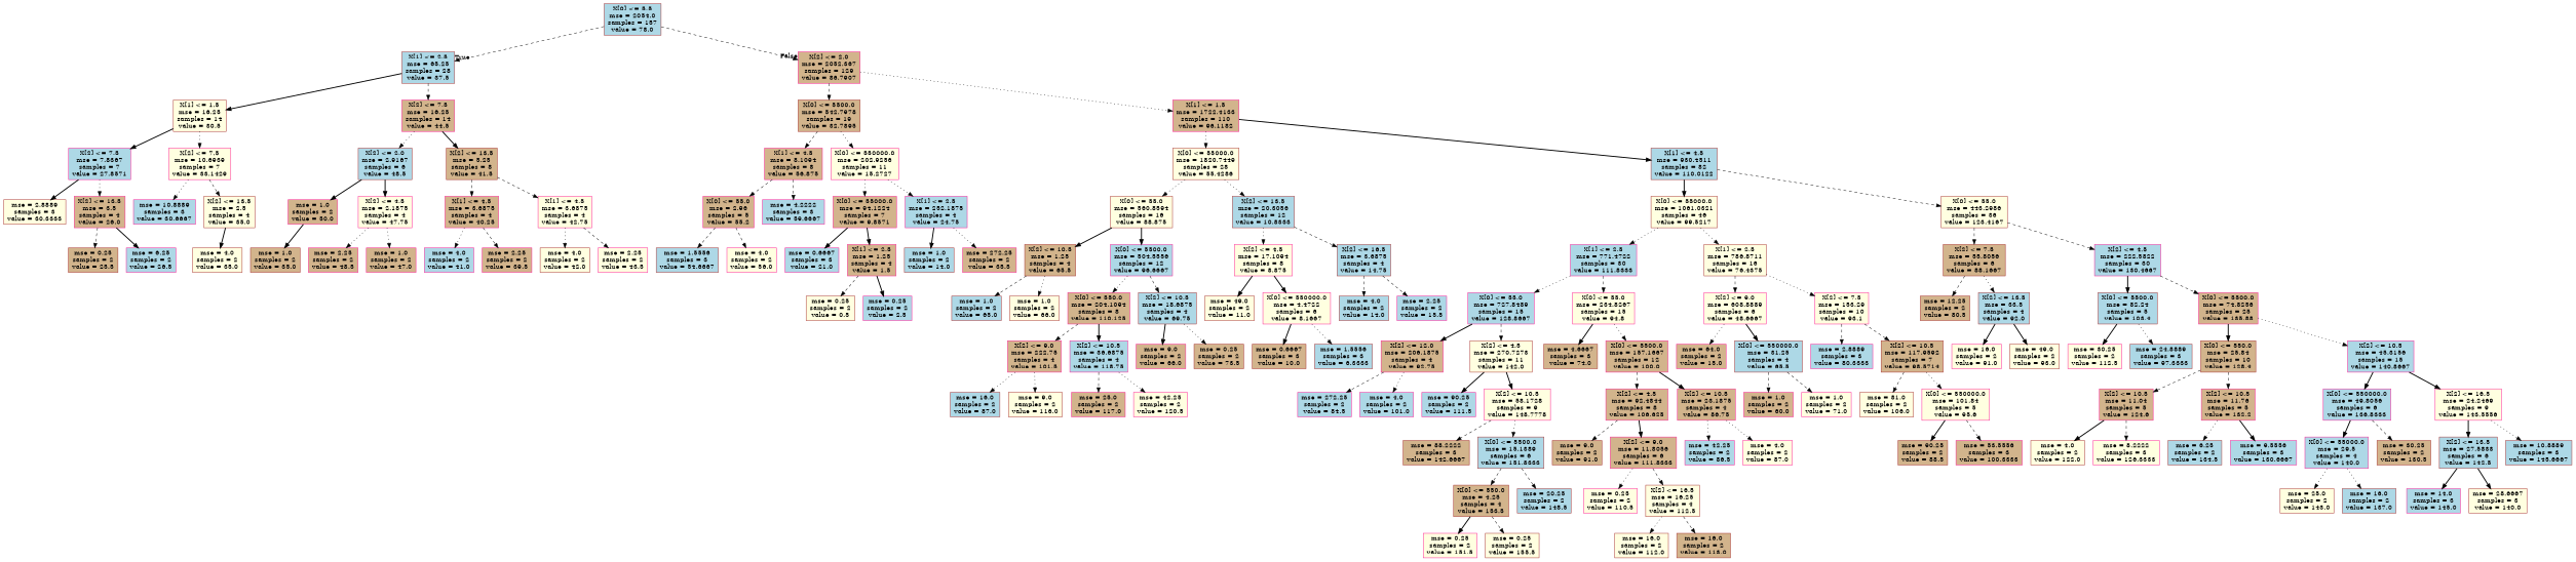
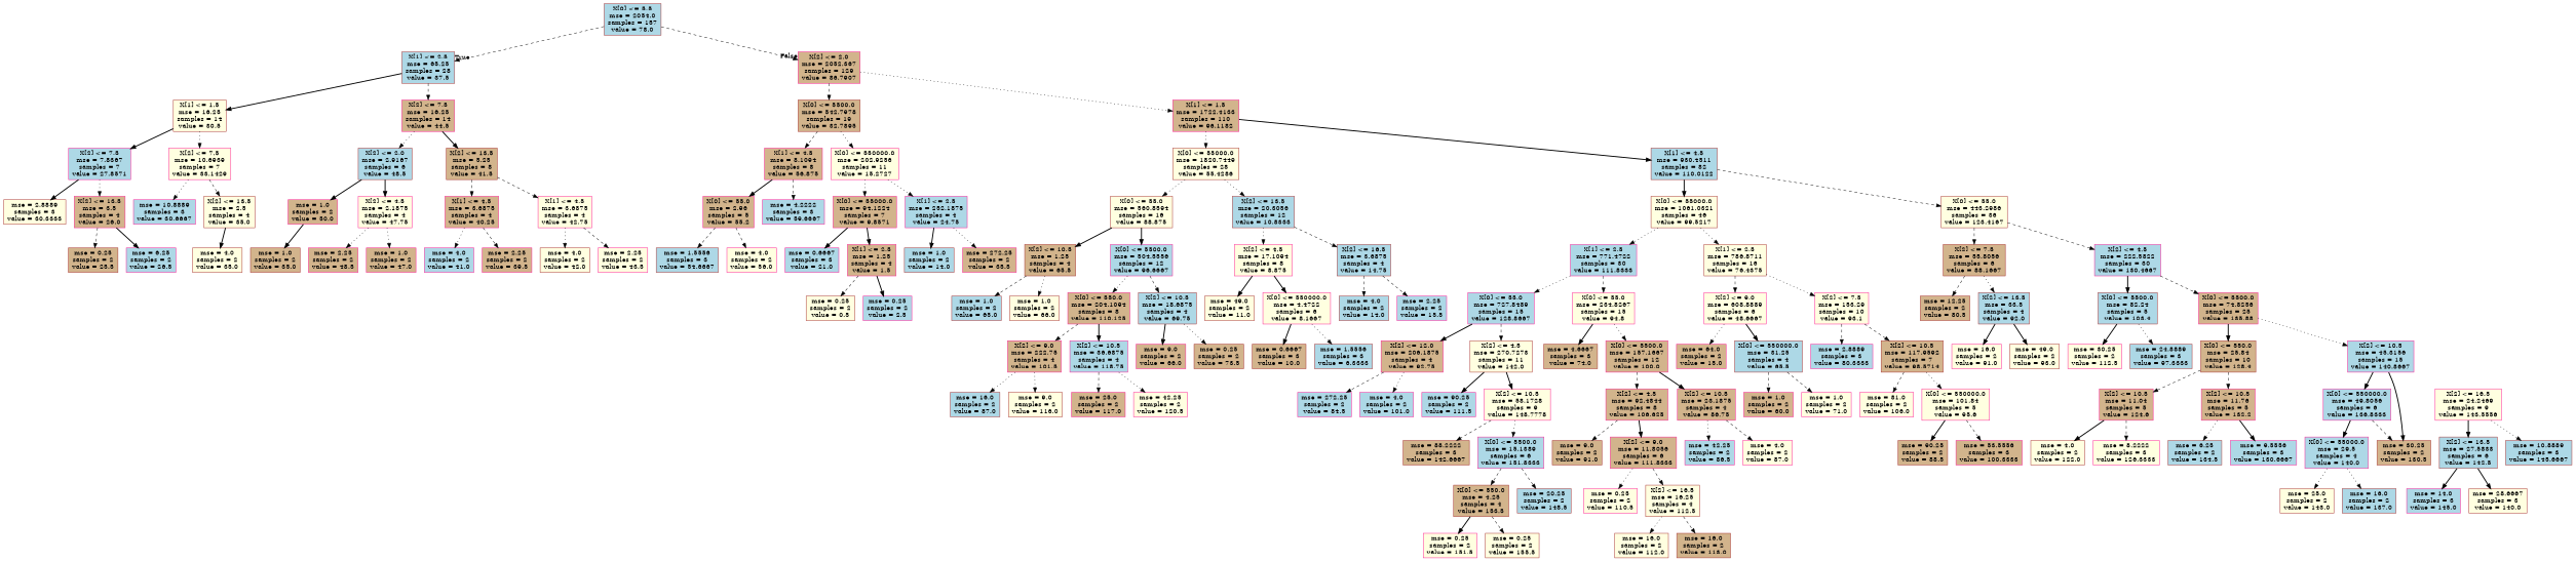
  digraph {
    node [color=deeppink fillcolor=lightblue shape=box style=filled]
    edge [style=dashed]
    n1 [color=brown label="X[0] <= 5.5\nmse = 2054.0\nsamples = 157\nvalue = 78.0"]
    n2 [color=brown label="X[1] <= 2.5\nmse = 65.25\nsamples = 28\nvalue = 37.5"]
    n3 [fillcolor=tan label="X[2] <= 2.0\nmse = 2052.367\nsamples = 129\nvalue = 86.7907"]
    n4 [color=brown fillcolor=lightyellow label="X[1] <= 1.5\nmse = 16.25\nsamples = 14\nvalue = 30.5"]
    n5 [fillcolor=tan label="X[2] <= 7.5\nmse = 16.25\nsamples = 14\nvalue = 44.5"]
    n6 [color=brown fillcolor=tan label="X[0] <= 5500.0\nmse = 542.7978\nsamples = 19\nvalue = 32.7895"]
    n7 [fillcolor=tan label="X[1] <= 1.5\nmse = 1722.4133\nsamples = 110\nvalue = 96.1182"]
    n8 [label="X[2] <= 7.5\nmse = 7.8367\nsamples = 7\nvalue = 27.8571"]
    n9 [fillcolor=lightyellow label="X[2] <= 7.5\nmse = 10.6939\nsamples = 7\nvalue = 33.1429"]
    n10 [color=brown label="X[2] <= 2.0\nmse = 2.9167\nsamples = 6\nvalue = 48.5"]
    n11 [color=brown fillcolor=tan label="X[2] <= 13.5\nmse = 5.25\nsamples = 8\nvalue = 41.5"]
    n12 [color=brown fillcolor=lightyellow label="mse = 2.8889\nsamples = 3\nvalue = 30.3333"]
    n13 [fillcolor=tan label="X[2] <= 13.5\nmse = 3.5\nsamples = 4\nvalue = 26.0"]
    n14 [label="mse = 10.8889\nsamples = 3\nvalue = 30.6667"]
    n15 [color=brown fillcolor=lightyellow label="X[2] <= 13.5\nmse = 2.5\nsamples = 4\nvalue = 35.0"]
    n16 [color=brown fillcolor=tan label="mse = 0.25\nsamples = 2\nvalue = 25.5"]
    n17 [label="mse = 6.25\nsamples = 2\nvalue = 26.5"]
    n18 [color=brown fillcolor=lightyellow label="mse = 4.0\nsamples = 2\nvalue = 35.0"]
    n19 [color=brown fillcolor=tan label="mse = 1.0\nsamples = 2\nvalue = 35.0"]
    n20 [fillcolor=tan label="mse = 1.0\nsamples = 2\nvalue = 50.0"]
    n21 [fillcolor=lightyellow label="X[2] <= 4.5\nmse = 2.1875\nsamples = 4\nvalue = 47.75"]
    n22 [fillcolor=tan label="X[1] <= 4.5\nmse = 3.6875\nsamples = 4\nvalue = 40.25"]
    n23 [fillcolor=lightyellow label="X[1] <= 4.5\nmse = 3.6875\nsamples = 4\nvalue = 42.75"]
    n24 [fillcolor=tan label="mse = 2.25\nsamples = 2\nvalue = 48.5"]
    n25 [fillcolor=tan label="mse = 1.0\nsamples = 2\nvalue = 47.0"]
    n26 [label="mse = 4.0\nsamples = 2\nvalue = 41.0"]
    n27 [fillcolor=tan label="mse = 2.25\nsamples = 2\nvalue = 39.5"]
    n28 [color=brown fillcolor=lightyellow label="mse = 4.0\nsamples = 2\nvalue = 42.0"]
    n29 [fillcolor=lightyellow label="mse = 2.25\nsamples = 2\nvalue = 43.5"]
    n30 [fillcolor=tan label="X[1] <= 4.5\nmse = 8.1094\nsamples = 8\nvalue = 56.875"]
    n31 [fillcolor=lightyellow label="X[0] <= 550000.0\nmse = 202.9256\nsamples = 11\nvalue = 15.2727"]
    n32 [color=brown fillcolor=lightyellow label="X[0] <= 55000.0\nmse = 1820.7449\nsamples = 28\nvalue = 55.4286"]
    n33 [color=brown label="X[1] <= 4.5\nmse = 930.4511\nsamples = 82\nvalue = 110.0122"]
    n34 [fillcolor=tan label="X[0] <= 55.0\nmse = 2.96\nsamples = 5\nvalue = 55.2"]
    n35 [label="mse = 4.2222\nsamples = 3\nvalue = 59.6667"]
    n36 [fillcolor=tan label="X[0] <= 55000.0\nmse = 94.1224\nsamples = 7\nvalue = 9.8571"]
    n37 [label="X[1] <= 2.5\nmse = 252.1875\nsamples = 4\nvalue = 24.75"]
    n38 [color=brown label="mse = 1.5556\nsamples = 3\nvalue = 54.6667"]
    n39 [fillcolor=lightyellow label="mse = 4.0\nsamples = 2\nvalue = 56.0"]
    n40 [label="mse = 0.6667\nsamples = 3\nvalue = 21.0"]
    n41 [fillcolor=tan label="X[1] <= 2.5\nmse = 1.25\nsamples = 4\nvalue = 1.5"]
    n42 [color=brown label="mse = 1.0\nsamples = 2\nvalue = 14.0"]
    n43 [fillcolor=tan label="mse = 272.25\nsamples = 2\nvalue = 35.5"]
    n44 [color=brown fillcolor=lightyellow label="mse = 0.25\nsamples = 2\nvalue = 0.5"]
    n45 [label="mse = 0.25\nsamples = 2\nvalue = 2.5"]
    n46 [color=brown fillcolor=lightyellow label="X[0] <= 55.0\nmse = 560.8594\nsamples = 16\nvalue = 88.875"]
    n47 [color=brown label="X[2] <= 13.5\nmse = 20.3056\nsamples = 12\nvalue = 10.8333"]
    n48 [color=brown fillcolor=lightyellow label="X[0] <= 55000.0\nmse = 1061.0321\nsamples = 46\nvalue = 99.5217"]
    n49 [color=brown fillcolor=lightyellow label="X[0] <= 55.0\nmse = 443.2986\nsamples = 36\nvalue = 123.4167"]
    n50 [color=brown fillcolor=tan label="X[2] <= 10.5\nmse = 1.25\nsamples = 4\nvalue = 65.5"]
    n51 [label="X[0] <= 5500.0\nmse = 504.5556\nsamples = 12\nvalue = 96.6667"]
    n52 [fillcolor=lightyellow label="X[2] <= 4.5\nmse = 17.1094\nsamples = 8\nvalue = 8.875"]
    n53 [color=brown label="X[2] <= 16.5\nmse = 3.6875\nsamples = 4\nvalue = 14.75"]
    n54 [color=brown label="mse = 1.0\nsamples = 2\nvalue = 65.0"]
    n55 [color=brown fillcolor=lightyellow label="mse = 1.0\nsamples = 2\nvalue = 66.0"]
    n56 [fillcolor=tan label="X[0] <= 550.0\nmse = 204.1094\nsamples = 8\nvalue = 110.125"]
    n57 [color=brown label="X[2] <= 10.5\nmse = 18.6875\nsamples = 4\nvalue = 69.75"]
    n58 [fillcolor=tan label="X[2] <= 9.0\nmse = 222.75\nsamples = 4\nvalue = 101.5"]
    n59 [label="X[2] <= 10.5\nmse = 36.6875\nsamples = 4\nvalue = 118.75"]
    n60 [fillcolor=tan label="mse = 9.0\nsamples = 2\nvalue = 66.0"]
    n61 [color=brown fillcolor=tan label="mse = 0.25\nsamples = 2\nvalue = 73.5"]
    n62 [color=brown label="mse = 16.0\nsamples = 2\nvalue = 87.0"]
    n63 [color=brown fillcolor=lightyellow label="mse = 9.0\nsamples = 2\nvalue = 116.0"]
    n64 [fillcolor=tan label="mse = 25.0\nsamples = 2\nvalue = 117.0"]
    n65 [fillcolor=lightyellow label="mse = 42.25\nsamples = 2\nvalue = 120.5"]
    n66 [color=brown fillcolor=lightyellow label="mse = 49.0\nsamples = 2\nvalue = 11.0"]
    n67 [fillcolor=lightyellow label="X[0] <= 550000.0\nmse = 4.4722\nsamples = 6\nvalue = 8.1667"]
    n68 [color=brown label="mse = 4.0\nsamples = 2\nvalue = 14.0"]
    n69 [label="mse = 2.25\nsamples = 2\nvalue = 15.5"]
    n70 [color=brown fillcolor=tan label="mse = 0.6667\nsamples = 3\nvalue = 10.0"]
    n71 [color=brown label="mse = 1.5556\nsamples = 3\nvalue = 6.3333"]
    n72 [label="X[1] <= 2.5\nmse = 771.4722\nsamples = 30\nvalue = 111.8333"]
    n73 [color=brown fillcolor=lightyellow label="X[1] <= 2.5\nmse = 786.8711\nsamples = 16\nvalue = 76.4375"]
    n74 [color=brown fillcolor=tan label="X[2] <= 7.5\nmse = 55.8056\nsamples = 6\nvalue = 88.1667"]
    n75 [label="X[2] <= 4.5\nmse = 222.5822\nsamples = 30\nvalue = 130.4667"]
    n76 [label="X[0] <= 55.0\nmse = 727.8489\nsamples = 15\nvalue = 128.8667"]
    n77 [fillcolor=lightyellow label="X[0] <= 55.0\nmse = 234.8267\nsamples = 15\nvalue = 94.8"]
    n78 [fillcolor=lightyellow label="X[2] <= 9.0\nmse = 608.8889\nsamples = 6\nvalue = 48.6667"]
    n79 [fillcolor=lightyellow label="X[2] <= 7.5\nmse = 153.29\nsamples = 10\nvalue = 93.1"]
    n80 [fillcolor=tan label="X[2] <= 12.0\nmse = 206.1875\nsamples = 4\nvalue = 92.75"]
    n81 [color=brown fillcolor=lightyellow label="X[2] <= 4.5\nmse = 270.7273\nsamples = 11\nvalue = 142.0"]
    n82 [color=brown fillcolor=tan label="mse = 4.6667\nsamples = 3\nvalue = 74.0"]
    n83 [fillcolor=tan label="X[0] <= 5500.0\nmse = 157.1667\nsamples = 12\nvalue = 100.0"]
    n84 [label="mse = 272.25\nsamples = 2\nvalue = 84.5"]
    n85 [label="mse = 4.0\nsamples = 2\nvalue = 101.0"]
    n86 [label="mse = 90.25\nsamples = 2\nvalue = 111.5"]
    n87 [fillcolor=lightyellow label="X[2] <= 10.5\nmse = 58.1728\nsamples = 9\nvalue = 148.7778"]
    n88 [color=brown fillcolor=tan label="mse = 88.2222\nsamples = 3\nvalue = 142.6667"]
-   n89 [color=brown label="X[0] <= 5500.0\nmse = 15.1389\nsamples = 6\nvalue = 151.8333"]
+   n89 [label="X[0] <= 5500.0\nmse = 15.1389\nsamples = 6\nvalue = 151.8333"]
    n90 [color=brown fillcolor=tan label="X[0] <= 550.0\nmse = 4.25\nsamples = 4\nvalue = 153.5"]
    n91 [color=brown label="mse = 20.25\nsamples = 2\nvalue = 148.5"]
    n92 [fillcolor=lightyellow label="mse = 0.25\nsamples = 2\nvalue = 151.5"]
    n93 [color=brown fillcolor=lightyellow label="mse = 0.25\nsamples = 2\nvalue = 155.5"]
    n94 [fillcolor=tan label="X[2] <= 4.5\nmse = 92.4844\nsamples = 8\nvalue = 106.625"]
    n95 [fillcolor=tan label="X[2] <= 10.5\nmse = 23.1875\nsamples = 4\nvalue = 86.75"]
    n96 [color=brown fillcolor=tan label="mse = 9.0\nsamples = 2\nvalue = 91.0"]
    n97 [fillcolor=tan label="X[2] <= 9.0\nmse = 11.8056\nsamples = 6\nvalue = 111.8333"]
    n98 [label="mse = 42.25\nsamples = 2\nvalue = 86.5"]
    n99 [fillcolor=lightyellow label="mse = 4.0\nsamples = 2\nvalue = 87.0"]
    n100 [fillcolor=lightyellow label="mse = 0.25\nsamples = 2\nvalue = 110.5"]
    n101 [color=brown fillcolor=lightyellow label="X[2] <= 16.5\nmse = 16.25\nsamples = 4\nvalue = 112.5"]
    n102 [color=brown fillcolor=lightyellow label="mse = 16.0\nsamples = 2\nvalue = 112.0"]
    n103 [color=brown fillcolor=tan label="mse = 16.0\nsamples = 2\nvalue = 113.0"]
    n104 [fillcolor=tan label="mse = 64.0\nsamples = 2\nvalue = 15.0"]
    n105 [color=brown label="X[0] <= 550000.0\nmse = 31.25\nsamples = 4\nvalue = 65.5"]
    n106 [label="mse = 2.8889\nsamples = 3\nvalue = 80.3333"]
    n107 [color=brown fillcolor=tan label="X[2] <= 10.5\nmse = 117.9592\nsamples = 7\nvalue = 98.5714"]
    n108 [fillcolor=tan label="mse = 1.0\nsamples = 2\nvalue = 60.0"]
    n109 [fillcolor=lightyellow label="mse = 1.0\nsamples = 2\nvalue = 71.0"]
-   n110 [color=brown fillcolor=lightyellow label="mse = 81.0\nsamples = 2\nvalue = 106.0"]
+   n110 [fillcolor=lightyellow label="mse = 81.0\nsamples = 2\nvalue = 106.0"]
    n111 [fillcolor=lightyellow label="X[0] <= 550000.0\nmse = 101.84\nsamples = 5\nvalue = 95.6"]
    n112 [color=brown fillcolor=tan label="mse = 90.25\nsamples = 2\nvalue = 88.5"]
    n113 [fillcolor=tan label="mse = 53.5556\nsamples = 3\nvalue = 100.3333"]
    n114 [color=brown fillcolor=tan label="mse = 12.25\nsamples = 2\nvalue = 80.5"]
    n115 [color=brown label="X[2] <= 13.5\nmse = 33.5\nsamples = 4\nvalue = 92.0"]
    n116 [color=brown label="X[0] <= 5500.0\nmse = 82.24\nsamples = 5\nvalue = 103.4"]
    n117 [fillcolor=tan label="X[0] <= 5500.0\nmse = 74.8256\nsamples = 25\nvalue = 135.88"]
    n118 [fillcolor=lightyellow label="mse = 16.0\nsamples = 2\nvalue = 91.0"]
    n119 [color=brown fillcolor=lightyellow label="mse = 49.0\nsamples = 2\nvalue = 93.0"]
    n120 [fillcolor=lightyellow label="mse = 30.25\nsamples = 2\nvalue = 112.5"]
    n121 [color=brown label="mse = 24.8889\nsamples = 3\nvalue = 97.3333"]
    n122 [color=brown fillcolor=tan label="X[0] <= 550.0\nmse = 25.84\nsamples = 10\nvalue = 128.4"]
    n123 [label="X[2] <= 10.5\nmse = 45.3156\nsamples = 15\nvalue = 140.8667"]
    n124 [fillcolor=tan label="X[2] <= 10.5\nmse = 11.04\nsamples = 5\nvalue = 124.6"]
    n125 [fillcolor=tan label="X[2] <= 10.5\nmse = 11.76\nsamples = 5\nvalue = 132.2"]
    n126 [label="X[0] <= 550000.0\nmse = 49.8056\nsamples = 6\nvalue = 136.8333"]
    n127 [fillcolor=lightyellow label="X[2] <= 16.5\nmse = 24.2469\nsamples = 9\nvalue = 143.5556"]
    n128 [color=brown fillcolor=lightyellow label="mse = 4.0\nsamples = 2\nvalue = 122.0"]
    n129 [fillcolor=lightyellow label="mse = 8.2222\nsamples = 3\nvalue = 126.3333"]
    n130 [color=brown label="mse = 6.25\nsamples = 2\nvalue = 134.5"]
    n131 [label="mse = 9.5556\nsamples = 3\nvalue = 130.6667"]
    n132 [label="X[0] <= 55000.0\nmse = 29.5\nsamples = 4\nvalue = 140.0"]
    n133 [color=brown fillcolor=tan label="mse = 30.25\nsamples = 2\nvalue = 130.5"]
    n134 [color=brown label="X[2] <= 13.5\nmse = 27.5833\nsamples = 6\nvalue = 142.5"]
    n135 [color=brown label="mse = 10.8889\nsamples = 3\nvalue = 145.6667"]
    n136 [color=brown fillcolor=lightyellow label="mse = 25.0\nsamples = 2\nvalue = 143.0"]
    n137 [color=brown label="mse = 16.0\nsamples = 2\nvalue = 137.0"]
    n138 [label="mse = 14.0\nsamples = 3\nvalue = 145.0"]
    n139 [color=brown fillcolor=lightyellow label="mse = 28.6667\nsamples = 3\nvalue = 140.0"]
    n1 -> n2 [headlabel=True labelangle=45 labeldistance=2.5]
    n1 -> n3 [headlabel=False labelangle=-45 labeldistance=2.5]
    n2 -> n4 [style=bold]
    n2 -> n5
    n3 -> n6
    n3 -> n7 [style=dotted]
    n4 -> n8 [style=bold]
    n4 -> n9 [style=dotted]
    n5 -> n10 [style=dotted]
    n5 -> n11 [style=bold]
    n6 -> n30
    n6 -> n31 [style=dotted]
    n7 -> n32 [style=dotted]
    n7 -> n33 [style=bold]
    n8 -> n12 [style=bold]
    n8 -> n13 [style=dotted]
    n9 -> n14 [style=dotted]
    n9 -> n15
    n10 -> n20 [style=bold]
    n10 -> n21 [style=bold]
    n11 -> n22
    n11 -> n23
    n13 -> n16
    n13 -> n17 [style=bold]
    n15 -> n18 [style=bold]
    n20 -> n19 [style=bold]
    n21 -> n24 [style=dotted]
    n21 -> n25 [style=dotted]
    n22 -> n26 [style=dotted]
    n22 -> n27
    n23 -> n28 [style=dotted]
    n23 -> n29
-   n30 -> n34
+   n30 -> n34 [style=bold]
    n30 -> n35
    n31 -> n36 [style=dotted]
    n31 -> n37 [style=dotted]
    n32 -> n46 [style=dotted]
    n32 -> n47 [style=dotted]
    n33 -> n48 [style=bold]
    n33 -> n49
    n34 -> n38
    n34 -> n39
    n36 -> n40 [style=bold]
    n36 -> n41 [style=bold]
    n37 -> n42 [style=bold]
    n37 -> n43 [style=dotted]
    n41 -> n44
    n41 -> n45 [style=bold]
    n46 -> n50 [style=bold]
    n46 -> n51 [style=bold]
    n47 -> n52 [style=dotted]
    n47 -> n53
    n48 -> n72 [style=dotted]
    n48 -> n73 [style=dotted]
    n49 -> n74
    n49 -> n75
    n50 -> n54
    n50 -> n55 [style=dotted]
    n51 -> n56 [style=dotted]
    n51 -> n57
    n52 -> n66 [style=bold]
    n52 -> n67 [style=bold]
    n53 -> n68
    n53 -> n69
    n56 -> n58
    n56 -> n59 [style=bold]
    n57 -> n60 [style=bold]
    n57 -> n61 [style=dotted]
    n58 -> n62 [style=dotted]
    n58 -> n63 [style=dotted]
    n59 -> n64
    n59 -> n65 [style=dotted]
    n67 -> n70 [style=bold]
    n67 -> n71 [style=dotted]
    n72 -> n76 [style=dotted]
    n72 -> n77
    n73 -> n78
    n73 -> n79 [style=dotted]
    n74 -> n114
    n74 -> n115 [style=dotted]
    n75 -> n116 [style=bold]
    n75 -> n117
    n76 -> n80 [style=bold]
    n76 -> n81
    n77 -> n82 [style=bold]
    n77 -> n83 [style=dotted]
    n78 -> n104 [style=dotted]
    n78 -> n105 [style=bold]
    n79 -> n106
    n79 -> n107
    n80 -> n84
    n80 -> n85 [style=dotted]
    n81 -> n86 [style=bold]
    n81 -> n87 [style=bold]
    n83 -> n94
    n83 -> n95 [style=bold]
    n87 -> n88
    n87 -> n89 [style=dotted]
    n89 -> n90
    n89 -> n91
    n90 -> n92 [style=bold]
    n90 -> n93
    n94 -> n96
    n94 -> n97 [style=bold]
    n95 -> n98 [style=dotted]
-   n95 -> n99 [style=dotted]
+   n95 -> n99
    n97 -> n100 [style=dotted]
    n97 -> n101
    n101 -> n102 [style=dotted]
    n101 -> n103
    n105 -> n108
    n105 -> n109
    n107 -> n110
    n107 -> n111 [style=dotted]
    n111 -> n112 [style=bold]
    n111 -> n113
    n115 -> n118 [style=bold]
    n115 -> n119 [style=bold]
    n116 -> n120 [style=bold]
    n116 -> n121 [style=dotted]
    n117 -> n122 [style=bold]
    n117 -> n123 [style=dotted]
    n122 -> n124
    n122 -> n125
    n123 -> n126 [style=bold]
-   n123 -> n127 [style=bold]
+   n123 -> n133 [style=bold]
    n124 -> n128 [style=bold]
    n124 -> n129
    n125 -> n130 [style=dotted]
    n125 -> n131 [style=bold]
    n126 -> n132 [style=bold]
    n126 -> n133
    n127 -> n134 [style=bold]
    n127 -> n135 [style=dotted]
    n132 -> n136 [style=dotted]
    n132 -> n137 [style=dotted]
    n134 -> n138 [style=bold]
    n134 -> n139 [style=bold]
  }
